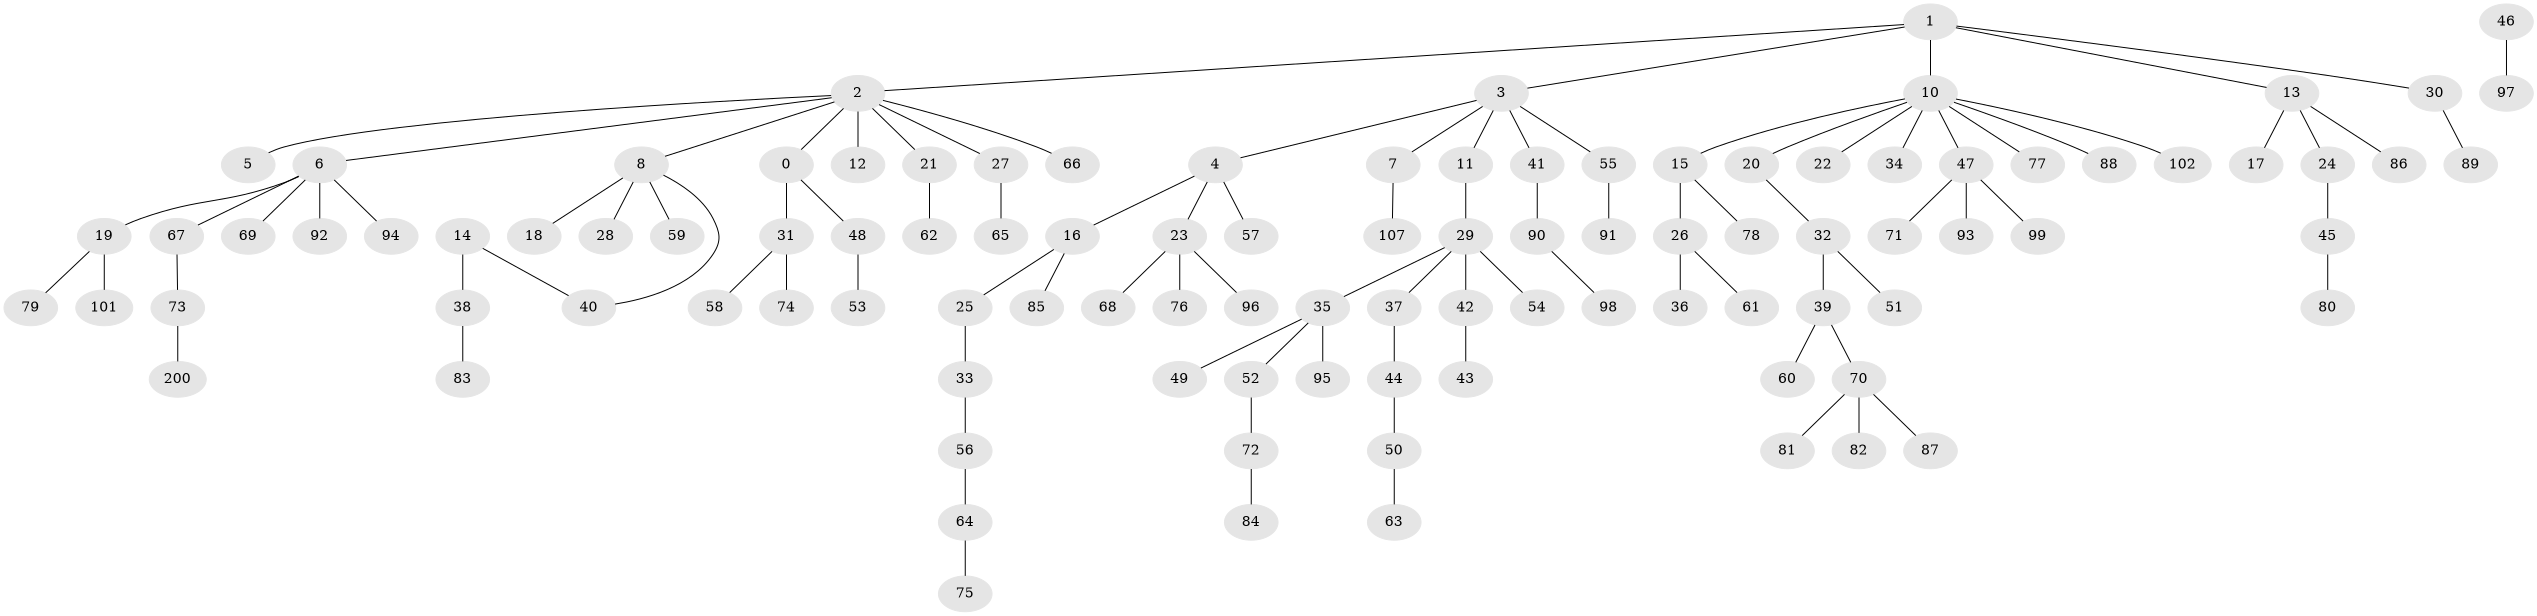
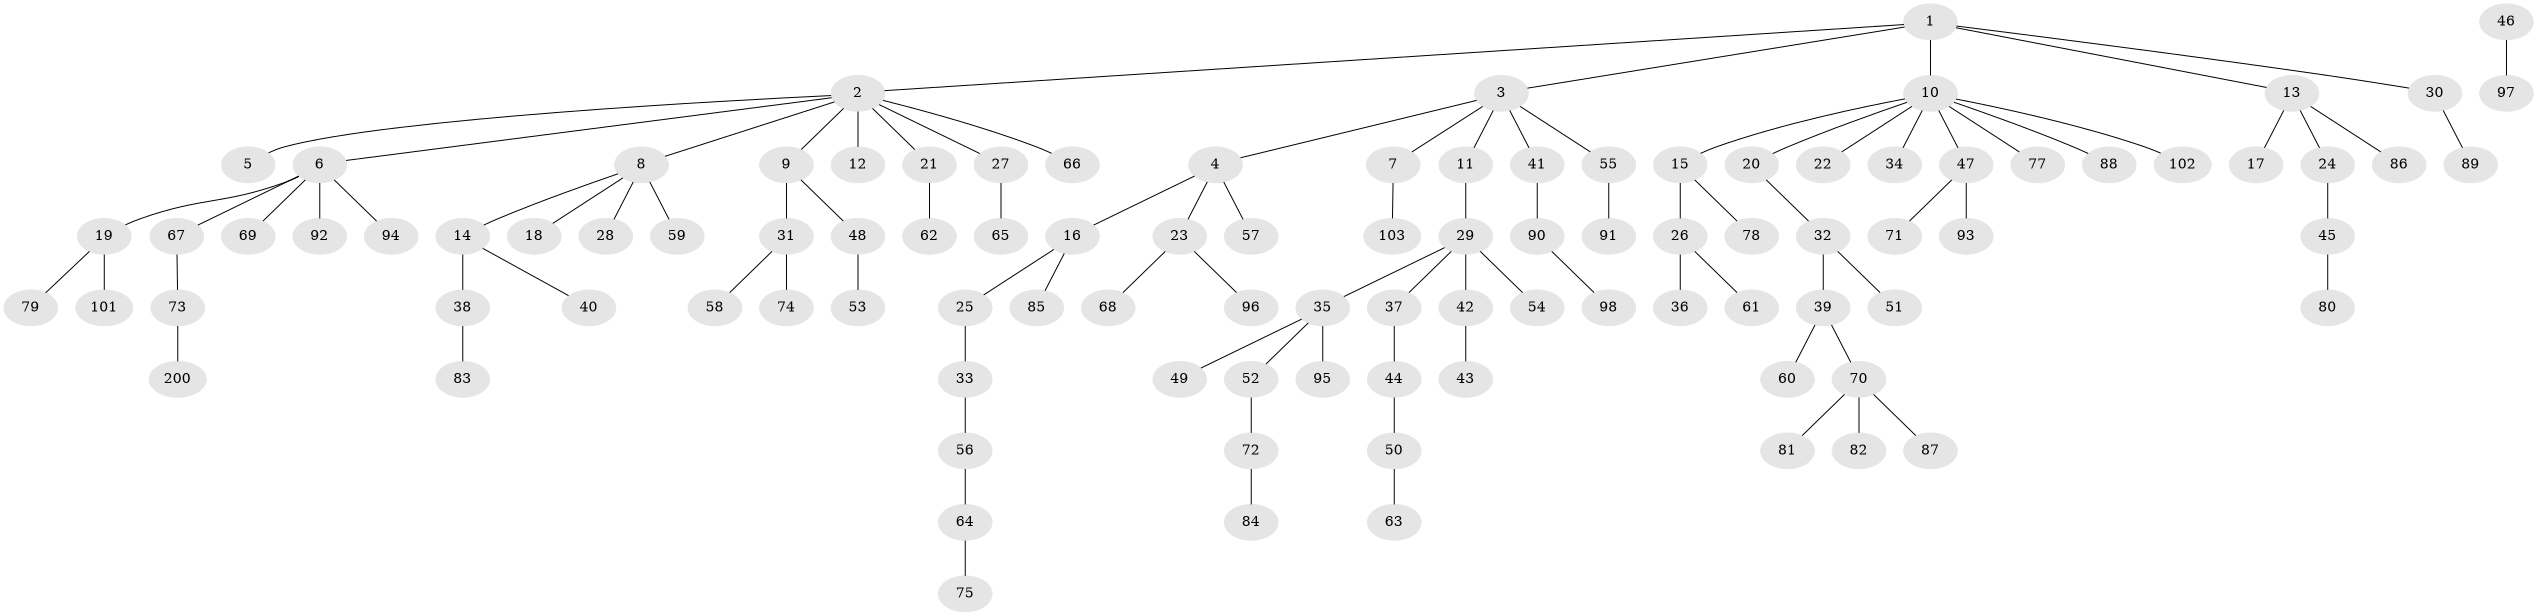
  graph {
    node [color=gray90 style=filled]
    1
    2
    3
    10
    13
    30
    5
    6
    8
-   9 [label=0]
+   9
    12
    21
    27
    66
    4
    7
    11
    41
    55
    15
    20
    22
    34
    47
    77
    88
    102
    17
    24
    86
    89
    19
    67
    69
    92
    94
    14
    18
    28
    59
    31
    48
    62
    65
    16
    23
    57
-   103 [label=107]
+   103
    29
    90
    91
    25
    85
    68
-   76
    96
    79
    101
    46
    97
    73
    38
    40
    58
    74
    53
    26
    78
    32
    71
    93
-   99
    35
    37
    42
    54
    45
    83
    36
    61
    33
    39
    51
    80
    56
    49
    52
    95
    44
    43
    60
    70
    64
    72
    50
    81
    82
    87
    98
    63
    84
    75
    n103 [label=200]
    1 -- 2
    1 -- 3
    1 -- 10
    1 -- 13
    1 -- 30
    2 -- 5
    2 -- 6
    2 -- 8
    2 -- 9
    2 -- 12
    2 -- 21
    2 -- 27
    2 -- 66
    3 -- 4
    3 -- 7
    3 -- 11
    3 -- 41
    3 -- 55
    10 -- 15
    10 -- 20
    10 -- 22
    10 -- 34
    10 -- 47
    10 -- 77
    10 -- 88
    10 -- 102
    13 -- 17
    13 -- 24
    13 -- 86
    30 -- 89
    6 -- 19
    6 -- 67
    6 -- 69
    6 -- 92
    6 -- 94
-   8 -- 40
+   8 -- 14
    8 -- 18
    8 -- 28
    8 -- 59
    9 -- 31
    9 -- 48
    21 -- 62
    27 -- 65
    4 -- 16
    4 -- 23
    4 -- 57
    7 -- 103
    11 -- 29
    41 -- 90
    55 -- 91
    15 -- 26
    15 -- 78
    20 -- 32
    47 -- 71
    47 -- 93
-   47 -- 99
    24 -- 45
    19 -- 79
    19 -- 101
    67 -- 73
    14 -- 38
    14 -- 40
    31 -- 58
    31 -- 74
    48 -- 53
    16 -- 25
    16 -- 85
    23 -- 68
-   23 -- 76
    23 -- 96
    29 -- 35
    29 -- 37
    29 -- 42
    29 -- 54
    90 -- 98
    25 -- 33
    46 -- 97
    73 -- n103
    38 -- 83
    26 -- 36
    26 -- 61
    32 -- 39
    32 -- 51
    35 -- 49
    35 -- 52
    35 -- 95
    37 -- 44
    42 -- 43
    45 -- 80
    33 -- 56
    39 -- 60
    39 -- 70
    56 -- 64
    52 -- 72
    44 -- 50
    70 -- 81
    70 -- 82
    70 -- 87
    64 -- 75
    72 -- 84
    50 -- 63
  }
